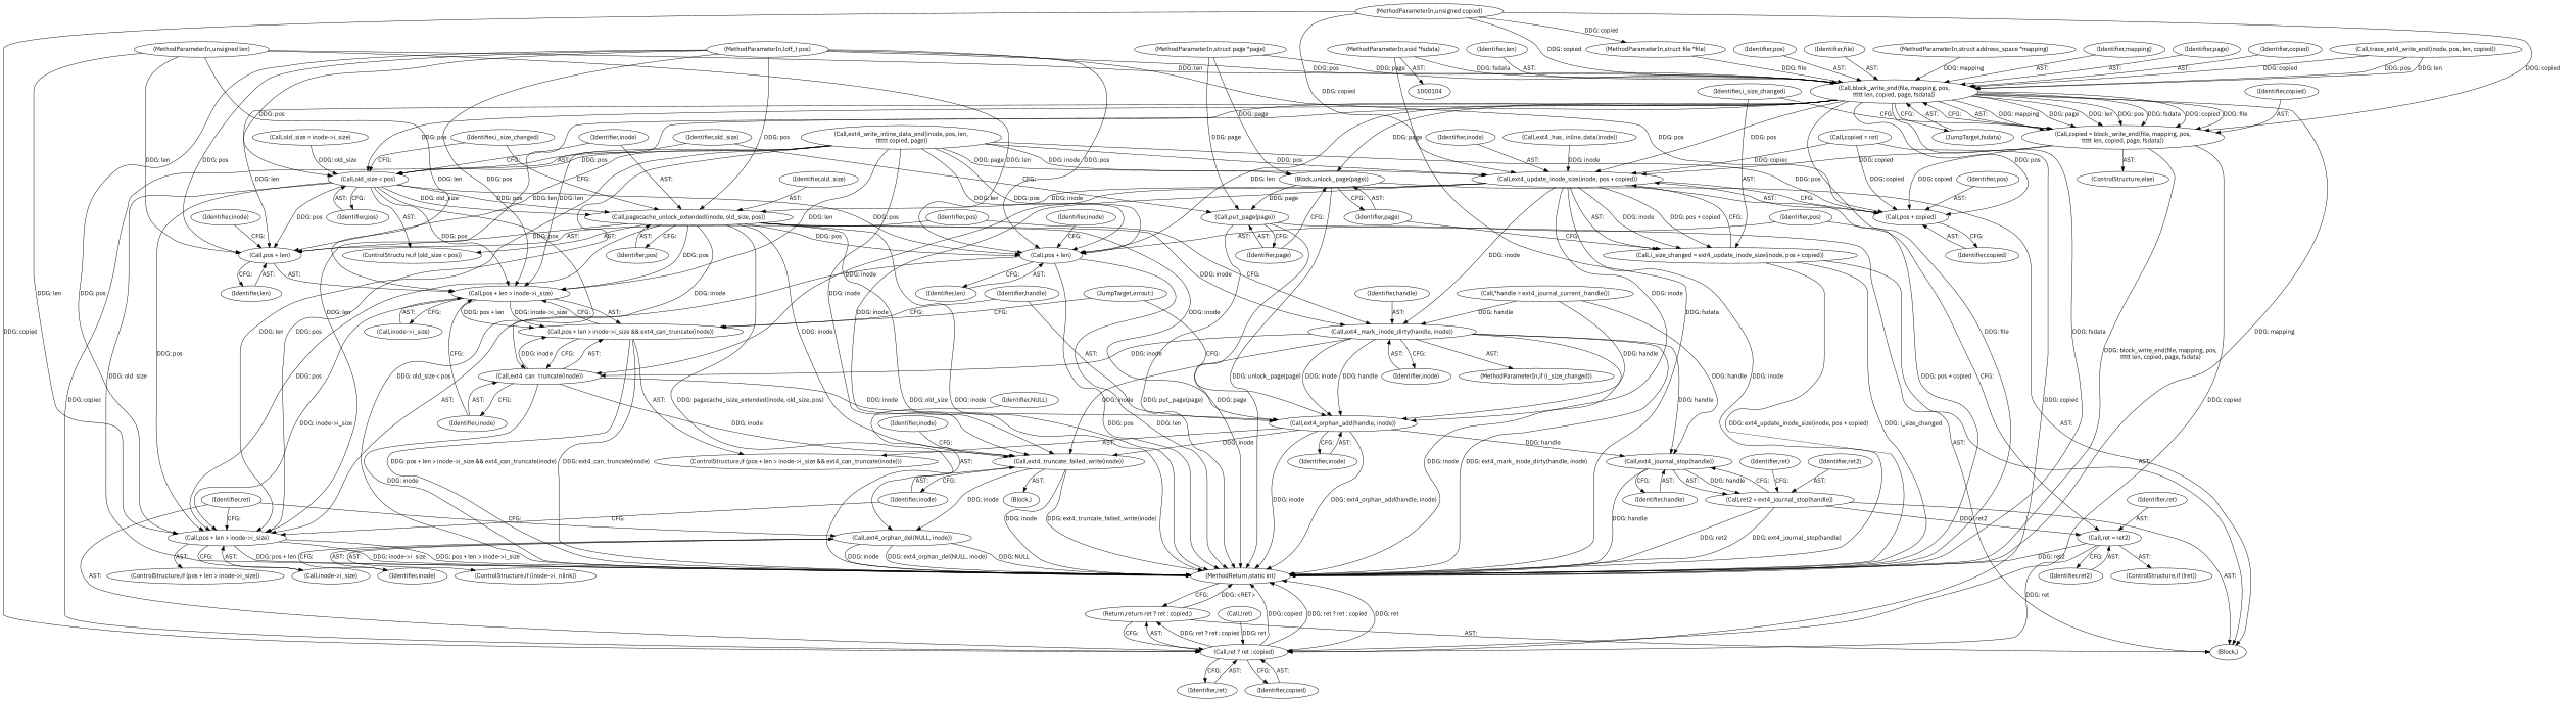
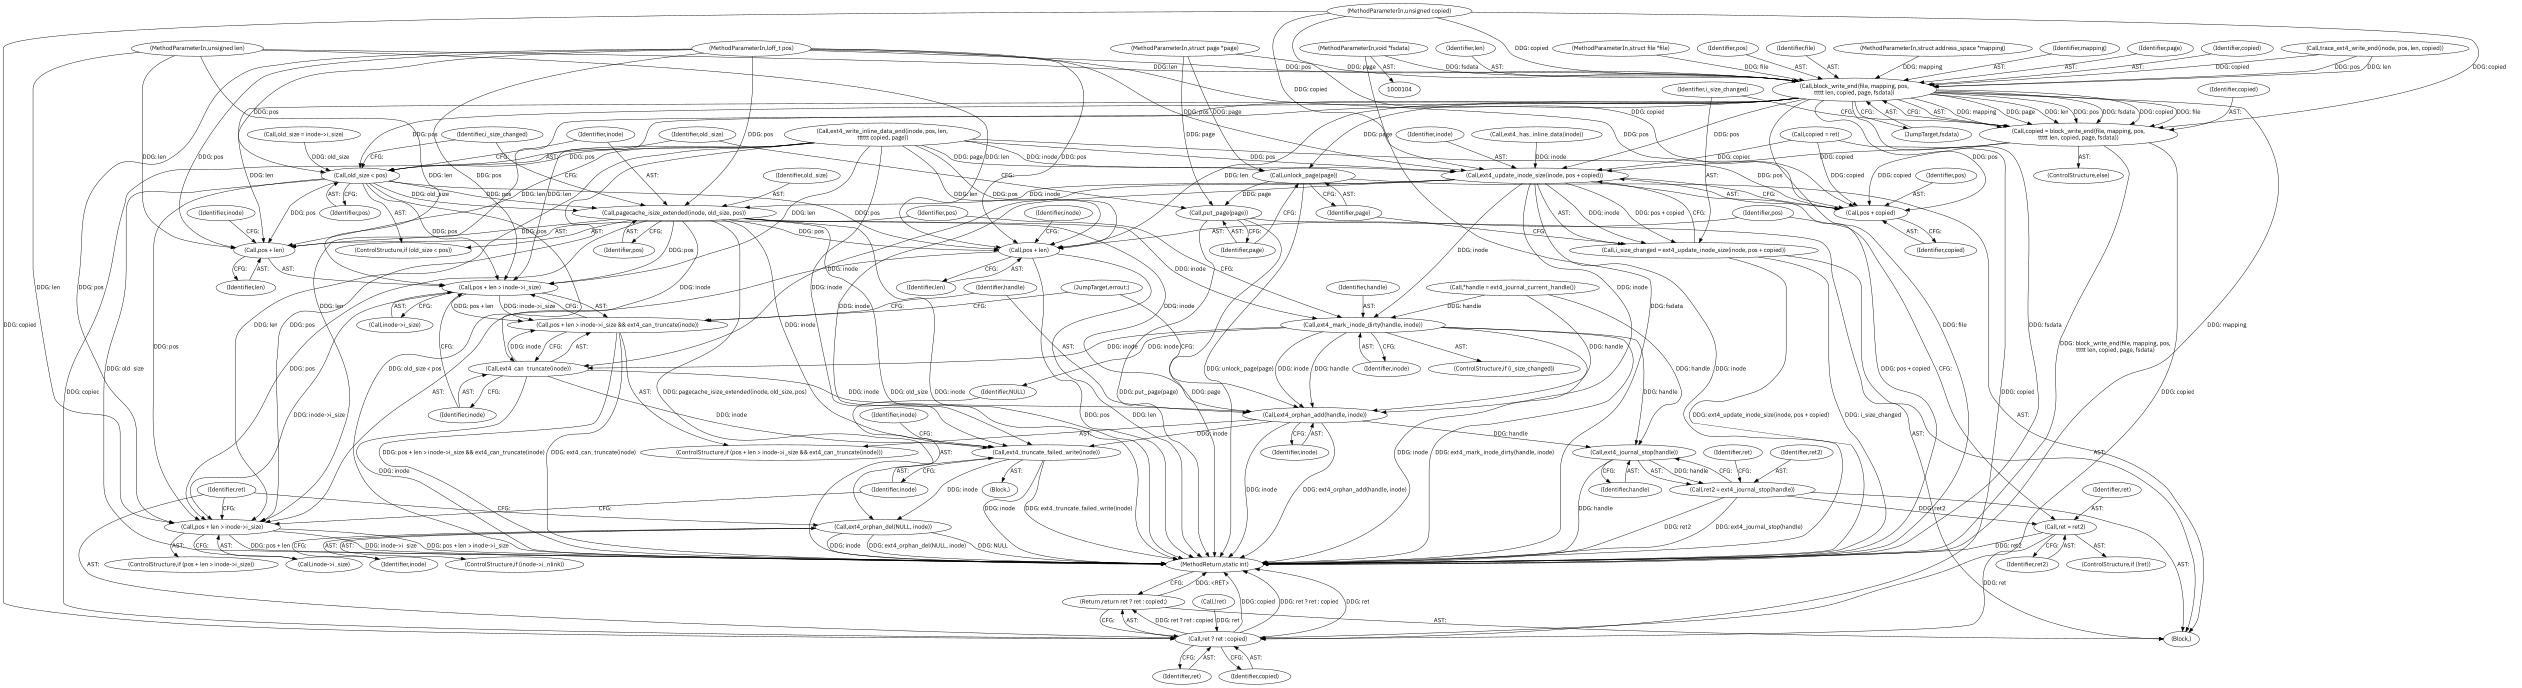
  digraph {
    fontname="IBM Plex Sans"
    node [fontname="IBM Plex Sans"]
    edge [fontname="IBM Plex Sans"]
    n1 [label="(MethodParameterIn,void *fsdata)"]
    n2 [label="(Call,block_write_end(file, mapping, pos,\n\t\t\t\t\t len, copied, page, fsdata))"]
    n3 [label="(MethodReturn,static int)"]
    1000104
    n5 [label="(Call,copied = block_write_end(file, mapping, pos,\n\t\t\t\t\t len, copied, page, fsdata))"]
    n6 [label="(Call,ext4_update_inode_size(inode, pos + copied))"]
    n7 [label="(Call,pos + len > inode->i_size)"]
    n8 [label="(Call,pos + len > inode->i_size)"]
    n9 [label="(Call,pos + len)"]
    n10 [label="(Call,pos + len)"]
    n11 [label="(Call,pos + copied)"]
-   n12 [label="(Block,unlock_page(page))"]
+   n12 [label="(Call,unlock_page(page))"]
    n13 [label="(Call,old_size < pos)"]
    n14 [label="(JumpTarget,fsdata)"]
    n15 [label="(Return,return ret ? ret : copied;)"]
    n16 [label="(Call,ret ? ret : copied)"]
    n17 [label="(ControlStructure,else)"]
    n18 [label="(Call,i_size_changed = ext4_update_inode_size(inode, pos + copied))"]
-   n19 [label="(Call,pagecache_unlock_extended(inode, old_size, pos))"]
+   n19 [label="(Call,pagecache_isize_extended(inode, old_size, pos))"]
    n20 [label="(Call,ext4_mark_inode_dirty(handle, inode))"]
    n21 [label="(Call,ext4_can_truncate(inode))"]
    n22 [label="(Call,ext4_orphan_add(handle, inode))"]
    n23 [label="(Call,ext4_truncate_failed_write(inode))"]
    n24 [label="(Call,pos + len > inode->i_size && ext4_can_truncate(inode))"]
    n25 [label="(Call,inode->i_size)"]
    n26 [label="(ControlStructure,if (pos + len > inode->i_size))"]
    n27 [label="(Call,inode->i_size)"]
    n28 [label="(Identifier,len)"]
    n29 [label="(Identifier,len)"]
    n30 [label="(Identifier,copied)"]
    n31 [label="(Block,)"]
    n32 [label="(Call,put_page(page))"]
    n33 [label="(Identifier,page)"]
    n34 [label="(ControlStructure,if (old_size < pos))"]
    n35 [label="(Identifier,pos)"]
    n36 [label="(Identifier,ret)"]
    n37 [label="(Identifier,copied)"]
    n38 [label="(Identifier,pos)"]
    n39 [label="(Call,ext4_journal_stop(handle))"]
    n40 [label="(Identifier,inode)"]
-   n41 [label="(MethodParameterIn,if (i_size_changed))"]
+   n41 [label="(ControlStructure,if (i_size_changed))"]
    n42 [label="(Identifier,inode)"]
    n43 [label="(ControlStructure,if (pos + len > inode->i_size && ext4_can_truncate(inode)))"]
    n44 [label="(Identifier,inode)"]
    n45 [label="(Call,ext4_orphan_del(NULL, inode))"]
    n46 [label="(Identifier,inode)"]
    n47 [label="(Block,)"]
    n48 [label="(Call,ret2 = ext4_journal_stop(handle))"]
    n49 [label="(Identifier,handle)"]
    n50 [label="(Call,ret = ret2)"]
    n51 [label="(ControlStructure,if (!ret))"]
    n52 [label="(Identifier,ret2)"]
    n53 [label="(ControlStructure,if (inode->i_nlink))"]
    n54 [label="(Identifier,inode)"]
    n55 [label="(Identifier,page)"]
    n56 [label="(Identifier,i_size_changed)"]
    n57 [label="(Identifier,pos)"]
    n58 [label="(Identifier,old_size)"]
    n59 [label="(Identifier,handle)"]
    n60 [label="(Identifier,inode)"]
    n61 [label="(Identifier,i_size_changed)"]
    n62 [label="(Identifier,inode)"]
    n63 [label="(MethodParameterIn,loff_t pos)"]
    n64 [label="(JumpTarget,errout:)"]
    n65 [label="(Identifier,handle)"]
    n66 [label="(Identifier,old_size)"]
    n67 [label="(Identifier,ret2)"]
    n68 [label="(Identifier,copied)"]
    n69 [label="(Identifier,file)"]
    n70 [label="(Identifier,NULL)"]
    n71 [label="(MethodParameterIn,struct address_space *mapping)"]
    n72 [label="(Identifier,mapping)"]
    n73 [label="(Identifier,page)"]
    n74 [label="(MethodParameterIn,unsigned copied)"]
    n75 [label="(Identifier,inode)"]
    n76 [label="(MethodParameterIn,struct page *page)"]
    n77 [label="(Call,ext4_has_inline_data(inode))"]
    n78 [label="(Identifier,inode)"]
    n79 [label="(Identifier,pos)"]
    n80 [label="(Identifier,ret)"]
    n81 [label="(Identifier,pos)"]
    n82 [label="(MethodParameterIn,struct file *file)"]
    n83 [label="(Identifier,inode)"]
    n84 [label="(Call,copied = ret)"]
    n85 [label="(Identifier,ret)"]
    n86 [label="(Call,*handle = ext4_journal_current_handle())"]
    n87 [label="(Identifier,ret)"]
    n88 [label="(Identifier,copied)"]
    n89 [label="(Identifier,pos)"]
    n90 [label="(Call,trace_ext4_write_end(inode, pos, len, copied))"]
    n91 [label="(Identifier,len)"]
    n92 [label="(MethodParameterIn,unsigned len)"]
    n93 [label="(Call,ext4_write_inline_data_end(inode, pos, len,\n \t\t\t\t\t\t copied, page))"]
    n94 [label="(Call,old_size = inode->i_size)"]
    n95 [label="(Call,!ret)"]
    n1 -> n2 [label="DDG: fsdata"]
    n1 -> n3 [label="DDG: fsdata"]
    n1 -> 1000104 [label="AST: "]
    n2 -> n3 [label="DDG: mapping"]
    n2 -> n3 [label="DDG: file"]
    n2 -> n3 [label="DDG: fsdata"]
    n2 -> n5 [label="AST: "]
    n2 -> n5 [label="DDG: mapping"]
    n2 -> n5 [label="DDG: page"]
    n2 -> n5 [label="DDG: len"]
    n2 -> n5 [label="DDG: pos"]
    n2 -> n5 [label="DDG: fsdata"]
    n2 -> n5 [label="DDG: copied"]
    n2 -> n5 [label="DDG: file"]
    n2 -> n6 [label="DDG: pos"]
    n2 -> n7 [label="DDG: len"]
    n2 -> n8 [label="DDG: len"]
    n2 -> n9 [label="DDG: len"]
    n2 -> n10 [label="DDG: len"]
    n2 -> n11 [label="DDG: pos"]
    n2 -> n12 [label="DDG: page"]
    n2 -> n13 [label="DDG: pos"]
    n2 -> n14 [label="CFG: "]
    n3 -> n15 [label="CFG: "]
    n5 -> n2 [label="CFG: "]
    n5 -> n3 [label="DDG: block_write_end(file, mapping, pos,\n\t\t\t\t\t len, copied, page, fsdata)"]
    n5 -> n6 [label="DDG: copied"]
    n5 -> n11 [label="DDG: copied"]
    n5 -> n16 [label="DDG: copied"]
    n5 -> n17 [label="AST: "]
    n6 -> n3 [label="DDG: pos + copied"]
    n6 -> n3 [label="DDG: inode"]
    n6 -> n11 [label="CFG: "]
    n6 -> n18 [label="AST: "]
    n6 -> n18 [label="DDG: inode"]
    n6 -> n18 [label="DDG: pos + copied"]
    n6 -> n19 [label="DDG: inode"]
    n6 -> n20 [label="DDG: inode"]
    n6 -> n21 [label="DDG: inode"]
    n6 -> n22 [label="DDG: inode"]
    n6 -> n23 [label="DDG: inode"]
    n7 -> n8 [label="DDG: inode->i_size"]
    n7 -> n24 [label="AST: "]
    n7 -> n24 [label="DDG: pos + len"]
    n7 -> n24 [label="DDG: inode->i_size"]
    n7 -> n25 [label="CFG: "]
    n8 -> n3 [label="DDG: pos + len"]
    n8 -> n3 [label="DDG: inode->i_size"]
    n8 -> n3 [label="DDG: pos + len > inode->i_size"]
    n8 -> n26 [label="AST: "]
    n8 -> n27 [label="CFG: "]
    n9 -> n7 [label="AST: "]
    n9 -> n28 [label="CFG: "]
    n10 -> n3 [label="DDG: len"]
    n10 -> n3 [label="DDG: pos"]
    n10 -> n8 [label="AST: "]
    n10 -> n29 [label="CFG: "]
    n11 -> n6 [label="AST: "]
    n11 -> n30 [label="CFG: "]
    n12 -> n3 [label="DDG: unlock_page(page)"]
    n12 -> n31 [label="AST: "]
    n12 -> n32 [label="DDG: page"]
    n12 -> n33 [label="CFG: "]
    n13 -> n3 [label="DDG: old_size < pos"]
    n13 -> n3 [label="DDG: old_size"]
    n13 -> n7 [label="DDG: pos"]
    n13 -> n8 [label="DDG: pos"]
    n13 -> n9 [label="DDG: pos"]
    n13 -> n10 [label="DDG: pos"]
    n13 -> n19 [label="DDG: old_size"]
    n13 -> n19 [label="DDG: pos"]
    n13 -> n34 [label="AST: "]
    n13 -> n35 [label="CFG: "]
    n14 -> n2 [label="AST: "]
    n15 -> n3 [label="DDG: <RET>"]
    n15 -> n16 [label="CFG: "]
    n15 -> n31 [label="AST: "]
    n16 -> n3 [label="DDG: copied"]
    n16 -> n3 [label="DDG: ret ? ret : copied"]
    n16 -> n3 [label="DDG: ret"]
    n16 -> n15 [label="AST: "]
    n16 -> n15 [label="DDG: ret ? ret : copied"]
    n16 -> n36 [label="CFG: "]
    n16 -> n37 [label="CFG: "]
    n18 -> n3 [label="DDG: ext4_update_inode_size(inode, pos + copied)"]
    n18 -> n3 [label="DDG: i_size_changed"]
    n18 -> n6 [label="CFG: "]
    n18 -> n31 [label="AST: "]
    n19 -> n3 [label="DDG: inode"]
    n19 -> n3 [label="DDG: pagecache_isize_extended(inode, old_size, pos)"]
    n19 -> n3 [label="DDG: old_size"]
    n19 -> n7 [label="DDG: pos"]
    n19 -> n8 [label="DDG: pos"]
    n19 -> n9 [label="DDG: pos"]
    n19 -> n10 [label="DDG: pos"]
    n19 -> n20 [label="DDG: inode"]
    n19 -> n21 [label="DDG: inode"]
    n19 -> n22 [label="DDG: inode"]
    n19 -> n23 [label="DDG: inode"]
    n19 -> n34 [label="AST: "]
    n19 -> n38 [label="CFG: "]
    n20 -> n3 [label="DDG: ext4_mark_inode_dirty(handle, inode)"]
    n20 -> n3 [label="DDG: inode"]
    n20 -> n21 [label="DDG: inode"]
    n20 -> n22 [label="DDG: handle"]
    n20 -> n22 [label="DDG: inode"]
-   n20 -> n23 [label="DDG: inode"]
+   n20 -> n70 [label="DDG: inode"]
    n20 -> n39 [label="DDG: handle"]
    n20 -> n40 [label="CFG: "]
    n20 -> n41 [label="AST: "]
    n21 -> n3 [label="DDG: inode"]
    n21 -> n22 [label="DDG: inode"]
    n21 -> n23 [label="DDG: inode"]
    n21 -> n24 [label="AST: "]
    n21 -> n24 [label="DDG: inode"]
    n21 -> n42 [label="CFG: "]
    n22 -> n3 [label="DDG: ext4_orphan_add(handle, inode)"]
    n22 -> n3 [label="DDG: inode"]
    n22 -> n23 [label="DDG: inode"]
    n22 -> n39 [label="DDG: handle"]
    n22 -> n43 [label="AST: "]
    n22 -> n44 [label="CFG: "]
    n23 -> n3 [label="DDG: inode"]
    n23 -> n3 [label="DDG: ext4_truncate_failed_write(inode)"]
    n23 -> n45 [label="DDG: inode"]
    n23 -> n46 [label="CFG: "]
    n23 -> n47 [label="AST: "]
    n24 -> n3 [label="DDG: ext4_can_truncate(inode)"]
    n24 -> n3 [label="DDG: pos + len > inode->i_size && ext4_can_truncate(inode)"]
    n24 -> n7 [label="CFG: "]
    n24 -> n21 [label="CFG: "]
    n24 -> n43 [label="AST: "]
    n25 -> n7 [label="AST: "]
    n27 -> n8 [label="AST: "]
    n28 -> n9 [label="AST: "]
    n29 -> n10 [label="AST: "]
    n30 -> n11 [label="AST: "]
    n32 -> n3 [label="DDG: page"]
    n32 -> n3 [label="DDG: put_page(page)"]
    n32 -> n31 [label="AST: "]
    n32 -> n55 [label="CFG: "]
    n33 -> n12 [label="AST: "]
    n33 -> n18 [label="CFG: "]
    n35 -> n13 [label="AST: "]
    n36 -> n16 [label="AST: "]
    n37 -> n16 [label="AST: "]
    n38 -> n19 [label="AST: "]
    n39 -> n3 [label="DDG: handle"]
    n39 -> n48 [label="AST: "]
    n39 -> n48 [label="DDG: handle"]
    n39 -> n49 [label="CFG: "]
    n40 -> n20 [label="AST: "]
    n42 -> n7 [label="CFG: "]
    n42 -> n21 [label="AST: "]
    n44 -> n22 [label="AST: "]
    n45 -> n3 [label="DDG: NULL"]
    n45 -> n3 [label="DDG: inode"]
    n45 -> n3 [label="DDG: ext4_orphan_del(NULL, inode)"]
    n45 -> n53 [label="AST: "]
    n45 -> n54 [label="CFG: "]
    n46 -> n8 [label="CFG: "]
    n46 -> n23 [label="AST: "]
    n48 -> n3 [label="DDG: ret2"]
    n48 -> n3 [label="DDG: ext4_journal_stop(handle)"]
    n48 -> n31 [label="AST: "]
    n48 -> n39 [label="CFG: "]
    n48 -> n50 [label="DDG: ret2"]
    n49 -> n39 [label="AST: "]
    n50 -> n3 [label="DDG: ret2"]
    n50 -> n16 [label="DDG: ret"]
    n50 -> n51 [label="AST: "]
    n50 -> n52 [label="CFG: "]
    n52 -> n50 [label="AST: "]
    n54 -> n45 [label="AST: "]
    n55 -> n12 [label="CFG: "]
    n55 -> n32 [label="AST: "]
    n56 -> n5 [label="CFG: "]
    n56 -> n18 [label="AST: "]
    n57 -> n2 [label="AST: "]
    n58 -> n19 [label="AST: "]
    n59 -> n22 [label="AST: "]
    n59 -> n24 [label="CFG: "]
    n60 -> n6 [label="AST: "]
    n61 -> n13 [label="CFG: "]
    n61 -> n19 [label="CFG: "]
    n62 -> n13 [label="CFG: "]
    n62 -> n19 [label="AST: "]
    n63 -> n2 [label="DDG: pos"]
+   n63 -> n6 [label="DDG: pos"]
    n63 -> n7 [label="DDG: pos"]
    n63 -> n8 [label="DDG: pos"]
    n63 -> n9 [label="DDG: pos"]
    n63 -> n10 [label="DDG: pos"]
    n63 -> n11 [label="DDG: pos"]
    n63 -> n13 [label="DDG: pos"]
    n63 -> n19 [label="DDG: pos"]
    n64 -> n22 [label="CFG: "]
    n64 -> n24 [label="CFG: "]
    n65 -> n20 [label="AST: "]
    n66 -> n13 [label="AST: "]
    n66 -> n32 [label="CFG: "]
    n67 -> n48 [label="AST: "]
    n68 -> n5 [label="AST: "]
    n69 -> n2 [label="AST: "]
    n70 -> n45 [label="AST: "]
    n71 -> n2 [label="DDG: mapping"]
    n72 -> n2 [label="AST: "]
    n73 -> n2 [label="AST: "]
    n74 -> n2 [label="DDG: copied"]
    n74 -> n5 [label="DDG: copied"]
    n74 -> n6 [label="DDG: copied"]
-   n74 -> n82 [label="DDG: copied"]
+   n74 -> n11 [label="DDG: copied"]
    n74 -> n16 [label="DDG: copied"]
    n75 -> n23 [label="CFG: "]
    n76 -> n2 [label="DDG: page"]
    n76 -> n12 [label="DDG: page"]
    n76 -> n32 [label="DDG: page"]
    n77 -> n6 [label="DDG: inode"]
    n78 -> n10 [label="CFG: "]
    n79 -> n9 [label="AST: "]
    n79 -> n20 [label="CFG: "]
    n80 -> n48 [label="CFG: "]
    n81 -> n10 [label="AST: "]
    n81 -> n50 [label="CFG: "]
    n82 -> n2 [label="DDG: file"]
    n83 -> n9 [label="CFG: "]
    n84 -> n6 [label="DDG: copied"]
    n84 -> n11 [label="DDG: copied"]
    n84 -> n16 [label="DDG: copied"]
    n85 -> n50 [label="AST: "]
    n86 -> n20 [label="DDG: handle"]
    n86 -> n22 [label="DDG: handle"]
    n86 -> n39 [label="DDG: handle"]
    n87 -> n8 [label="CFG: "]
    n87 -> n16 [label="AST: "]
    n87 -> n45 [label="CFG: "]
    n88 -> n2 [label="AST: "]
    n89 -> n11 [label="AST: "]
    n90 -> n2 [label="DDG: pos"]
    n90 -> n2 [label="DDG: len"]
    n90 -> n2 [label="DDG: copied"]
    n91 -> n2 [label="AST: "]
    n92 -> n2 [label="DDG: len"]
    n92 -> n7 [label="DDG: len"]
    n92 -> n8 [label="DDG: len"]
    n92 -> n9 [label="DDG: len"]
    n92 -> n10 [label="DDG: len"]
    n93 -> n6 [label="DDG: inode"]
    n93 -> n6 [label="DDG: pos"]
    n93 -> n7 [label="DDG: len"]
    n93 -> n8 [label="DDG: pos"]
    n93 -> n8 [label="DDG: len"]
    n93 -> n9 [label="DDG: len"]
    n93 -> n10 [label="DDG: pos"]
    n93 -> n10 [label="DDG: len"]
    n93 -> n11 [label="DDG: pos"]
    n93 -> n12 [label="DDG: page"]
    n93 -> n13 [label="DDG: pos"]
    n93 -> n16 [label="DDG: copied"]
    n93 -> n23 [label="DDG: inode"]
    n94 -> n13 [label="DDG: old_size"]
    n95 -> n16 [label="DDG: ret"]
  }
